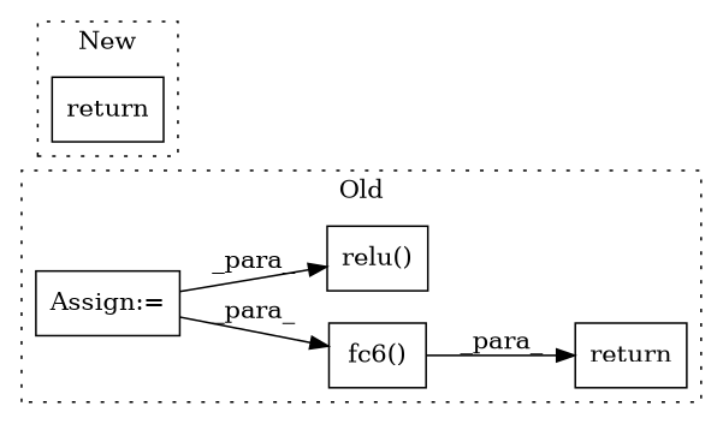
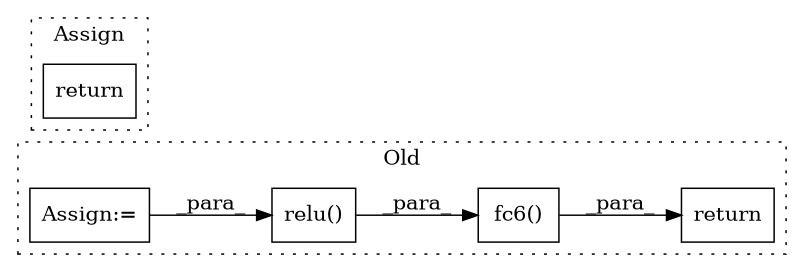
  digraph {
    rankdir=LR
    node [a=75 l=7 shape=box]
    n1 [l="9,1" label="fc6()" s="1688,1698"]
    n2 [a=68 l=3 label="Assign:=" s=1553]
    n3 [a=93 label=return s=1778]
    n4 [l="7,1" label="relu()" s="1556,1574"]
    n5 [a=93 label=return s=4727]
    subgraph cluster_1 {
      label=Old
      style=dotted
      n1
      n2
      n3
      n4
    }
    subgraph cluster_2 {
-     label=New
+     label=Assign
      style=dotted
      n5
    }
    n1 -> n3 [label=_para_]
-   n2 -> n1 [label=_para_]
+   n4 -> n1 [label=_para_]
    n2 -> n4 [label=_para_]
  }
